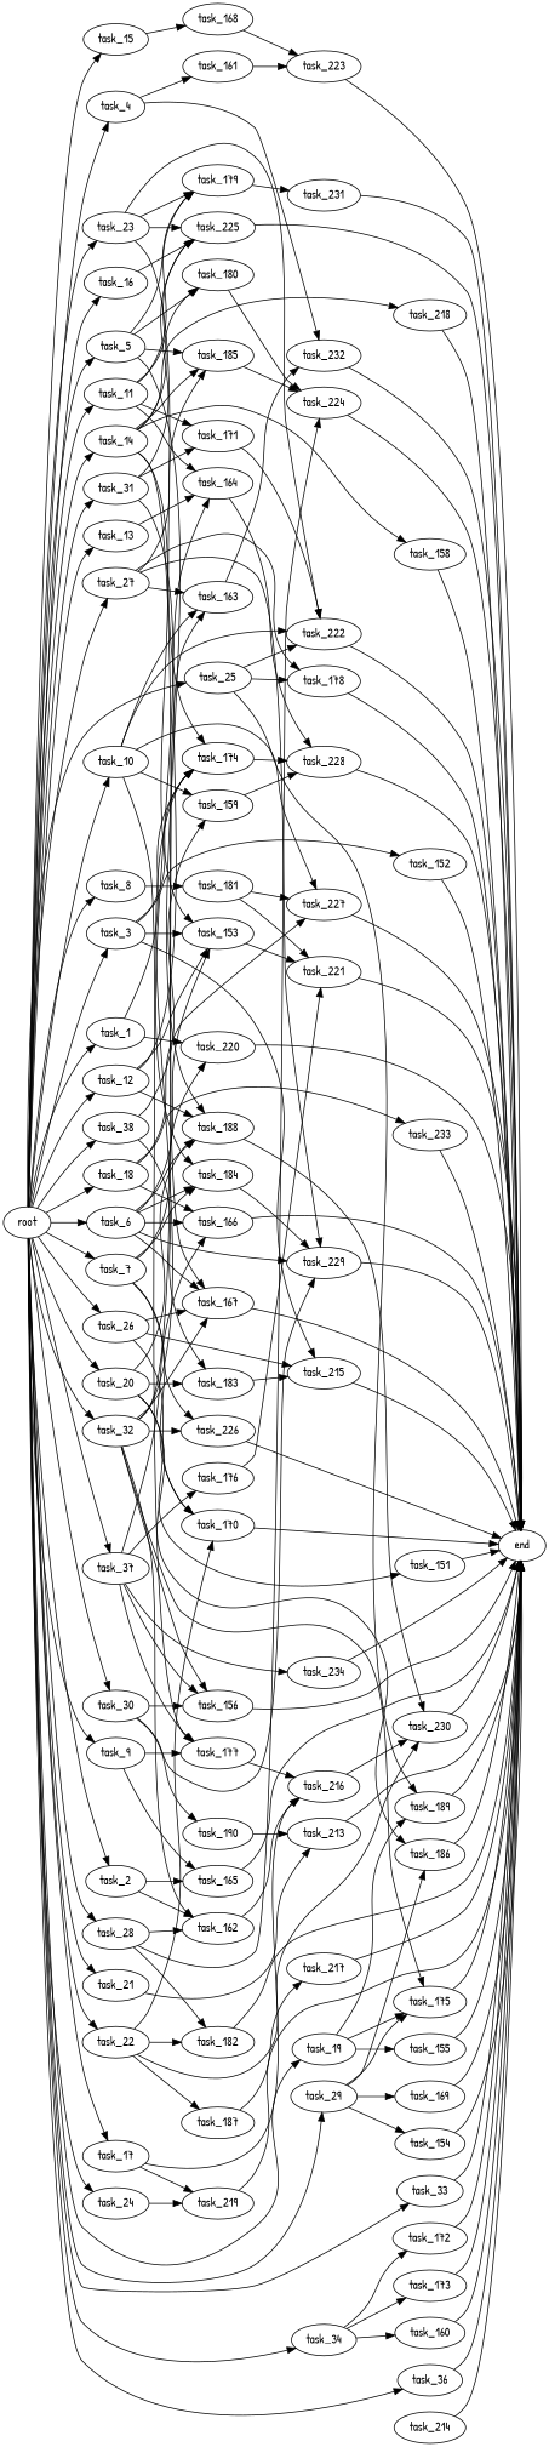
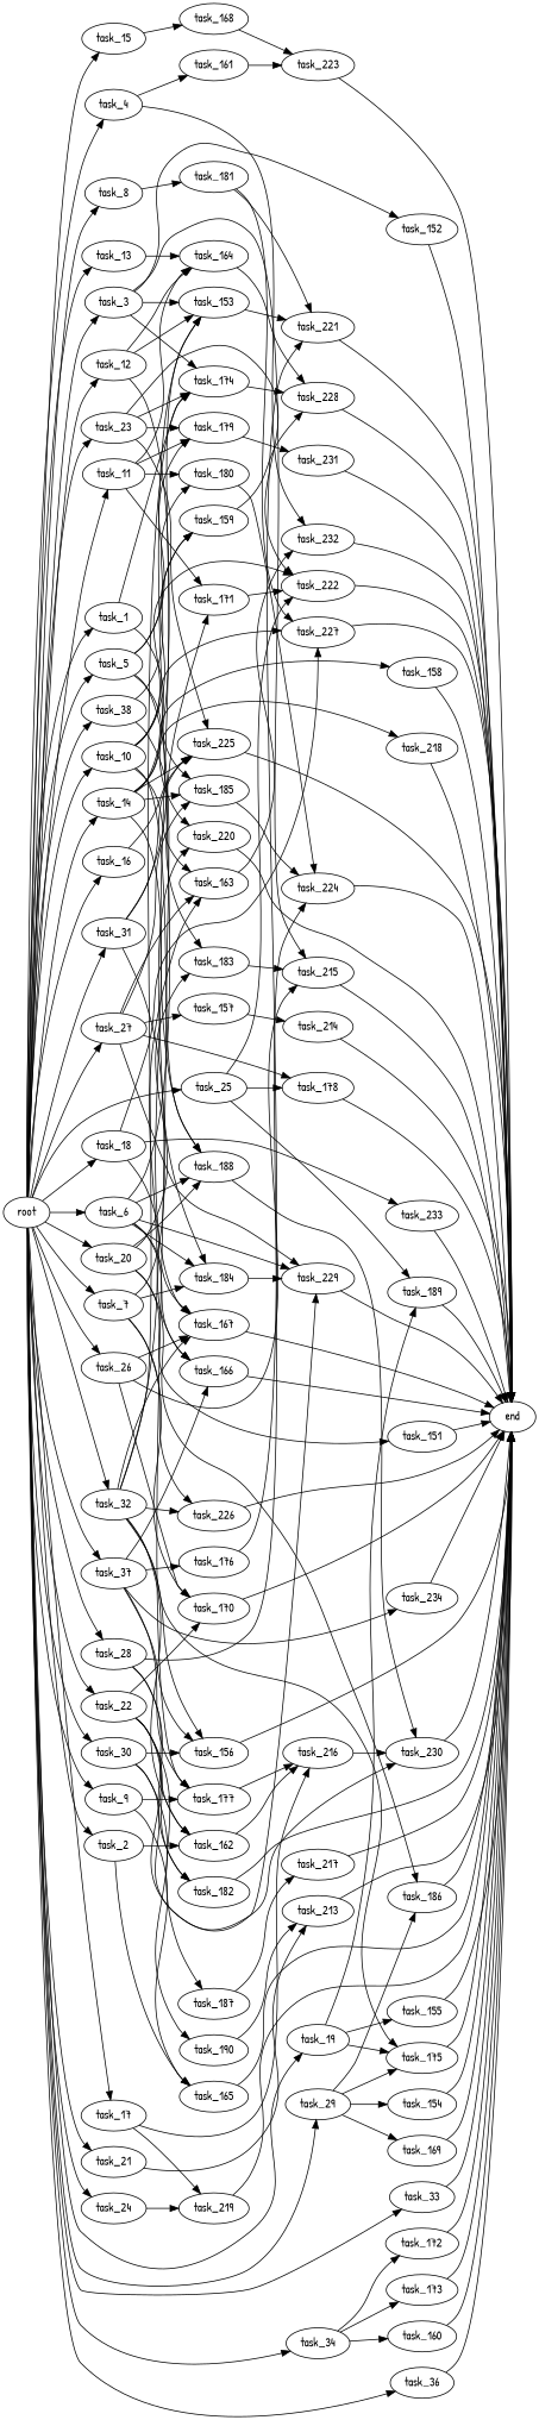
  digraph {
    fontname="Patrick Hand"
    rankdir=LR
    node [fontname="Patrick Hand"]
    edge [fontname="Patrick Hand"]
    root
    task_1
    task_2
    task_3
    task_4
    task_5
    task_6
    task_7
    task_8
    task_9
    task_10
    task_11
    task_12
    task_13
    task_14
    task_15
    task_16
    task_17
    task_18
    task_19
    task_20
    task_21
    task_22
    task_23
    task_24
    task_25
    task_26
    task_27
    task_28
    task_29
    task_30
    task_31
    task_32
    task_33
    task_34
    task_36
    task_37
    task_38
    task_174
    task_220
    task_162
    task_165
    task_152
    task_153
    task_215
    task_161
    task_232
    task_179
    task_180
    task_185
    task_188
    task_166
    task_167
    task_184
    task_229
    task_170
    task_226
    task_181
    task_177
    task_159
    task_163
    task_222
    task_227
    task_164
    task_171
    task_158
    task_218
    task_225
    task_168
    task_216
    task_219
    task_233
    task_155
    task_175
    task_189
    task_151
    task_183
    task_186
    task_213
    task_182
    task_187
    task_230
    task_178
+   task_157
    task_224
    task_154
    task_169
    task_156
    task_190
    end
    task_160
    task_172
    task_173
    task_176
    task_234
    task_228
    task_221
    task_223
    task_231
    task_217
    task_214
    root -> task_1
    root -> task_2
    root -> task_3
    root -> task_4
    root -> task_5
    root -> task_6
    root -> task_7
    root -> task_8
    root -> task_9
    root -> task_10
    root -> task_11
    root -> task_12
    root -> task_13
    root -> task_14
    root -> task_15
    root -> task_16
    root -> task_17
    root -> task_18
    root -> task_19
    root -> task_20
    root -> task_21
    root -> task_22
    root -> task_23
    root -> task_24
    root -> task_25
    root -> task_26
    root -> task_27
    root -> task_28
    root -> task_29
    root -> task_30
    root -> task_31
    root -> task_32
    root -> task_33
    root -> task_34
    root -> task_36
    root -> task_37
    root -> task_38
    task_1 -> task_174
    task_1 -> task_220
    task_2 -> task_162
    task_2 -> task_165
    task_3 -> task_174
    task_3 -> task_152
    task_3 -> task_153
    task_3 -> task_215
    task_4 -> task_161
    task_4 -> task_232
    task_5 -> task_179
    task_5 -> task_180
    task_5 -> task_185
    task_5 -> task_188
    task_6 -> task_153
    task_6 -> task_188
    task_6 -> task_166
    task_6 -> task_167
    task_6 -> task_184
    task_6 -> task_229
    task_7 -> task_220
    task_7 -> task_184
    task_7 -> task_170
    task_7 -> task_226
    task_8 -> task_181
    task_9 -> task_165
    task_9 -> task_177
    task_10 -> task_177
    task_10 -> task_159
    task_10 -> task_163
    task_10 -> task_222
    task_10 -> task_227
    task_11 -> task_179
    task_11 -> task_180
    task_11 -> task_164
    task_11 -> task_171
    task_12 -> task_153
    task_12 -> task_188
    task_12 -> task_164
    task_13 -> task_164
    task_14 -> task_153
    task_14 -> task_185
    task_14 -> task_167
    task_14 -> task_158
    task_14 -> task_218
    task_14 -> task_225
    task_15 -> task_168
    task_16 -> task_225
    task_17 -> task_216
    task_17 -> task_219
    task_18 -> task_166
    task_18 -> task_227
    task_18 -> task_233
    task_19 -> task_155
    task_19 -> task_175
    task_19 -> task_189
    task_20 -> task_188
    task_20 -> task_151
    task_20 -> task_183
    task_20 -> task_186
    task_21 -> task_213
    task_22 -> task_170
    task_22 -> task_182
    task_22 -> task_187
    task_22 -> task_230
    task_23 -> task_174
    task_23 -> task_179
    task_23 -> task_222
    task_23 -> task_225
    task_24 -> task_219
    task_25 -> task_222
    task_25 -> task_189
    task_25 -> task_178
    task_26 -> task_215
    task_26 -> task_167
    task_26 -> task_170
    task_27 -> task_185
    task_27 -> task_229
    task_27 -> task_163
    task_27 -> task_178
+   task_27 -> task_157
    task_28 -> task_162
    task_28 -> task_182
    task_28 -> task_224
    task_29 -> task_175
    task_29 -> task_186
    task_29 -> task_154
    task_29 -> task_169
    task_30 -> task_229
    task_30 -> task_156
    task_30 -> task_190
    task_31 -> task_184
    task_31 -> task_171
    task_31 -> task_225
    task_32 -> task_174
    task_32 -> task_162
    task_32 -> task_167
    task_32 -> task_226
    task_32 -> task_163
    task_32 -> task_175
    task_32 -> task_156
    task_33 -> end
    task_34 -> task_160
    task_34 -> task_172
    task_34 -> task_173
    task_36 -> end
    task_37 -> task_166
    task_37 -> task_177
    task_37 -> task_156
    task_37 -> task_176
    task_37 -> task_234
    task_38 -> task_159
    task_38 -> task_183
    task_174 -> task_228
    task_220 -> end
    task_162 -> task_216
    task_165 -> end
    task_152 -> end
    task_153 -> task_221
    task_215 -> end
    task_161 -> task_223
    task_232 -> end
    task_179 -> task_231
    task_180 -> task_224
    task_185 -> task_224
    task_188 -> task_230
    task_166 -> end
    task_167 -> end
    task_184 -> task_229
    task_229 -> end
    task_170 -> end
    task_226 -> end
    task_181 -> task_227
    task_181 -> task_221
    task_177 -> task_216
    task_159 -> task_228
    task_163 -> task_232
    task_222 -> end
    task_227 -> end
    task_164 -> task_228
    task_171 -> task_222
    task_158 -> end
    task_218 -> end
    task_225 -> end
    task_168 -> task_223
    task_216 -> task_230
    task_219 -> end
    task_233 -> end
    task_155 -> end
    task_175 -> end
    task_189 -> end
    task_151 -> end
    task_183 -> task_215
    task_186 -> end
    task_213 -> end
    task_182 -> end
    task_187 -> task_217
    task_230 -> end
    task_178 -> end
+   task_157 -> task_214
    task_224 -> end
    task_154 -> end
    task_169 -> end
    task_156 -> end
    task_190 -> task_213
    task_160 -> end
    task_172 -> end
    task_173 -> end
    task_176 -> task_221
    task_234 -> end
    task_228 -> end
    task_221 -> end
    task_223 -> end
    task_231 -> end
    task_217 -> end
    task_214 -> end
  }
